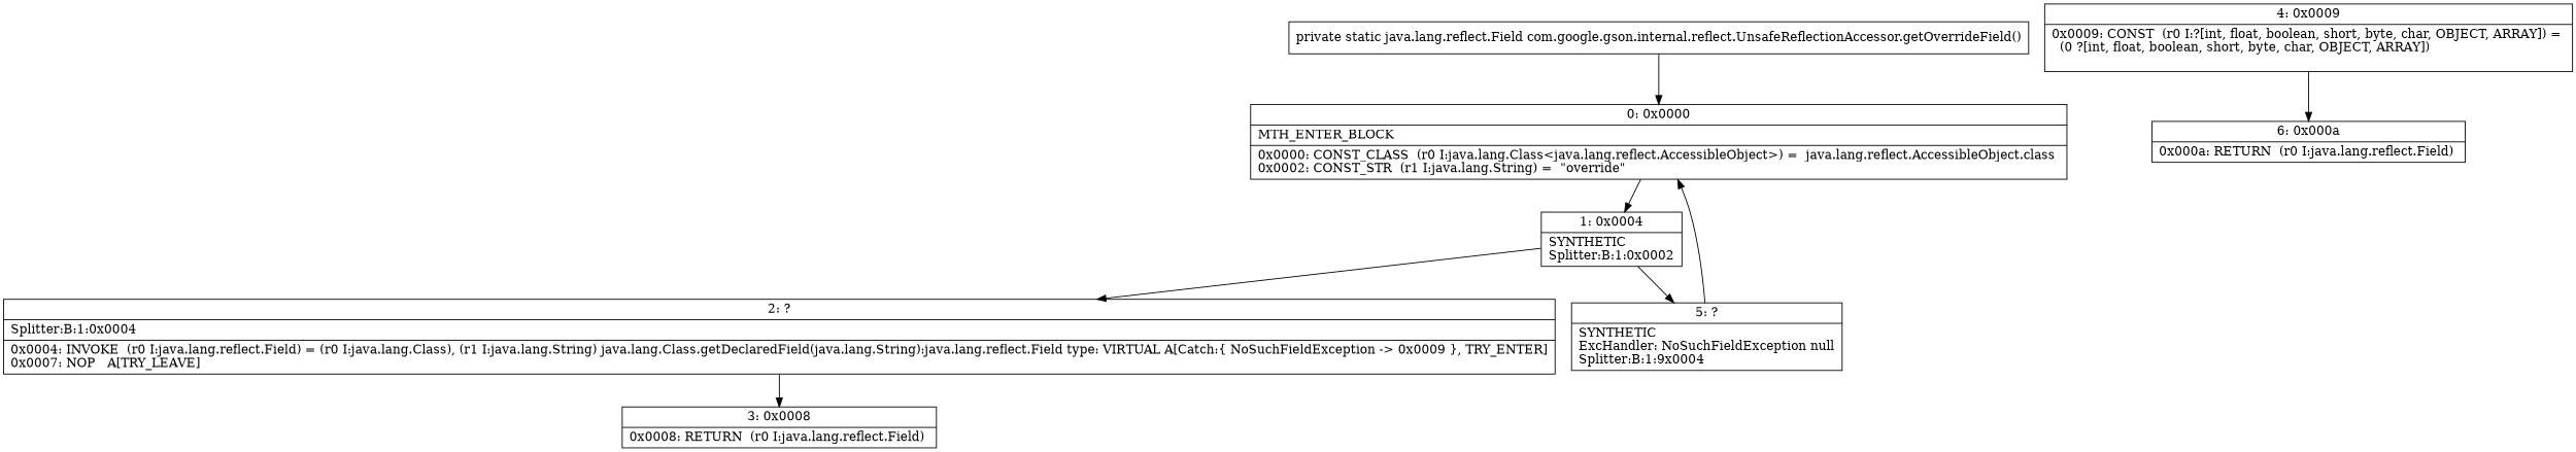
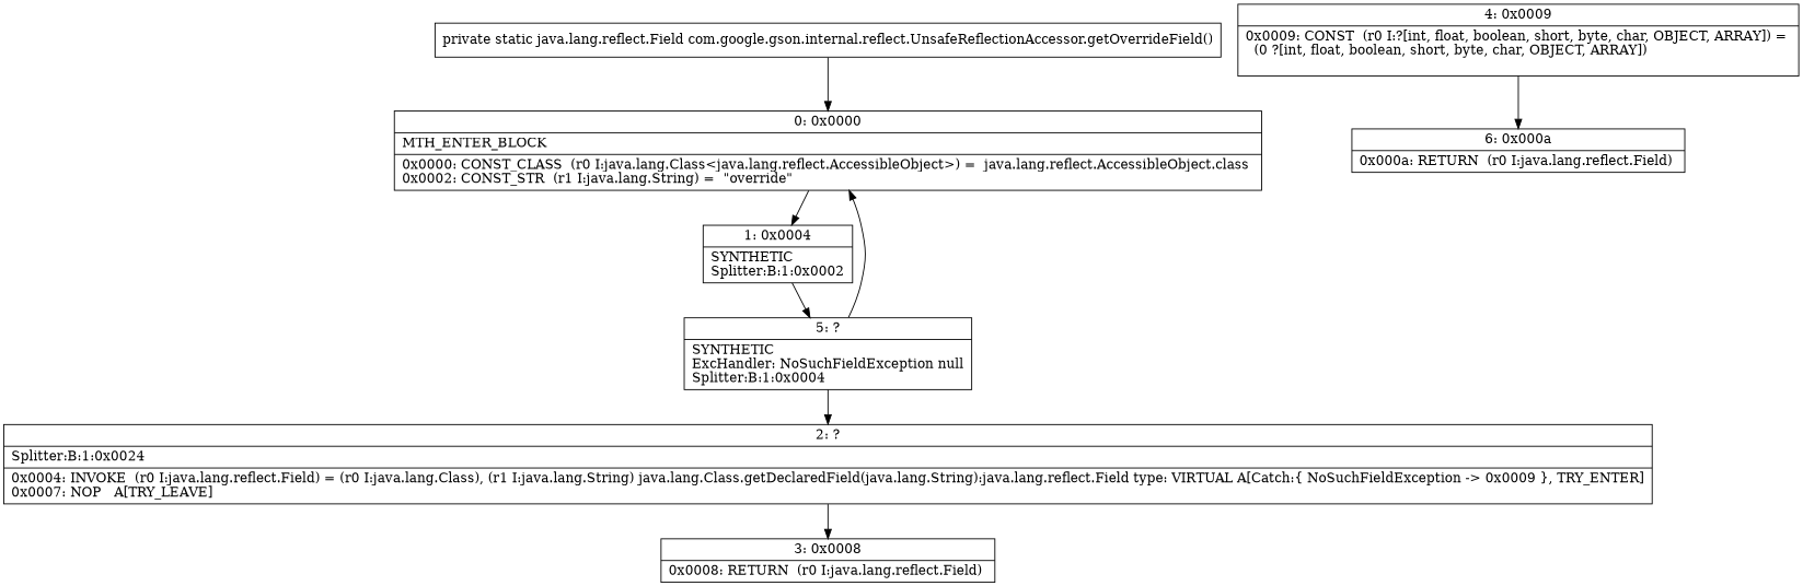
  digraph {
    node [shape=record]
    n1 [label="{0\:\ 0x0000|MTH_ENTER_BLOCK\l|0x0000: CONST_CLASS  (r0 I:java.lang.Class\<java.lang.reflect.AccessibleObject\>) =  java.lang.reflect.AccessibleObject.class \l0x0002: CONST_STR  (r1 I:java.lang.String) =  \"override\" \l}"]
    n2 [label="{1\:\ 0x0004|SYNTHETIC\lSplitter:B:1:0x0002\l}"]
-   n3 [label="{2\:\ ?|Splitter:B:1:0x0004\l|0x0004: INVOKE  (r0 I:java.lang.reflect.Field) = (r0 I:java.lang.Class), (r1 I:java.lang.String) java.lang.Class.getDeclaredField(java.lang.String):java.lang.reflect.Field type: VIRTUAL A[Catch:\{ NoSuchFieldException \-\> 0x0009 \}, TRY_ENTER]\l0x0007: NOP   A[TRY_LEAVE]\l}"]
-   n4 [label="{5\:\ ?|SYNTHETIC\lExcHandler: NoSuchFieldException null\lSplitter:B:1:9x0004\l}"]
+   n3 [label="{2\:\ ?|Splitter:B:1:0x0024\l|0x0004: INVOKE  (r0 I:java.lang.reflect.Field) = (r0 I:java.lang.Class), (r1 I:java.lang.String) java.lang.Class.getDeclaredField(java.lang.String):java.lang.reflect.Field type: VIRTUAL A[Catch:\{ NoSuchFieldException \-\> 0x0009 \}, TRY_ENTER]\l0x0007: NOP   A[TRY_LEAVE]\l}"]
+   n4 [label="{5\:\ ?|SYNTHETIC\lExcHandler: NoSuchFieldException null\lSplitter:B:1:0x0004\l}"]
    n5 [label="{3\:\ 0x0008|0x0008: RETURN  (r0 I:java.lang.reflect.Field) \l}"]
    n6 [label="{4\:\ 0x0009|0x0009: CONST  (r0 I:?[int, float, boolean, short, byte, char, OBJECT, ARRAY]) = \l  (0 ?[int, float, boolean, short, byte, char, OBJECT, ARRAY])\l \l}"]
    n7 [label="{6\:\ 0x000a|0x000a: RETURN  (r0 I:java.lang.reflect.Field) \l}"]
    n8 [label="{private static java.lang.reflect.Field com.google.gson.internal.reflect.UnsafeReflectionAccessor.getOverrideField() }"]
    n1 -> n2
-   n2 -> n3
+   n4 -> n3
    n2 -> n4
    n3 -> n5
    n4 -> n1
    n6 -> n7
    n8 -> n1
  }
